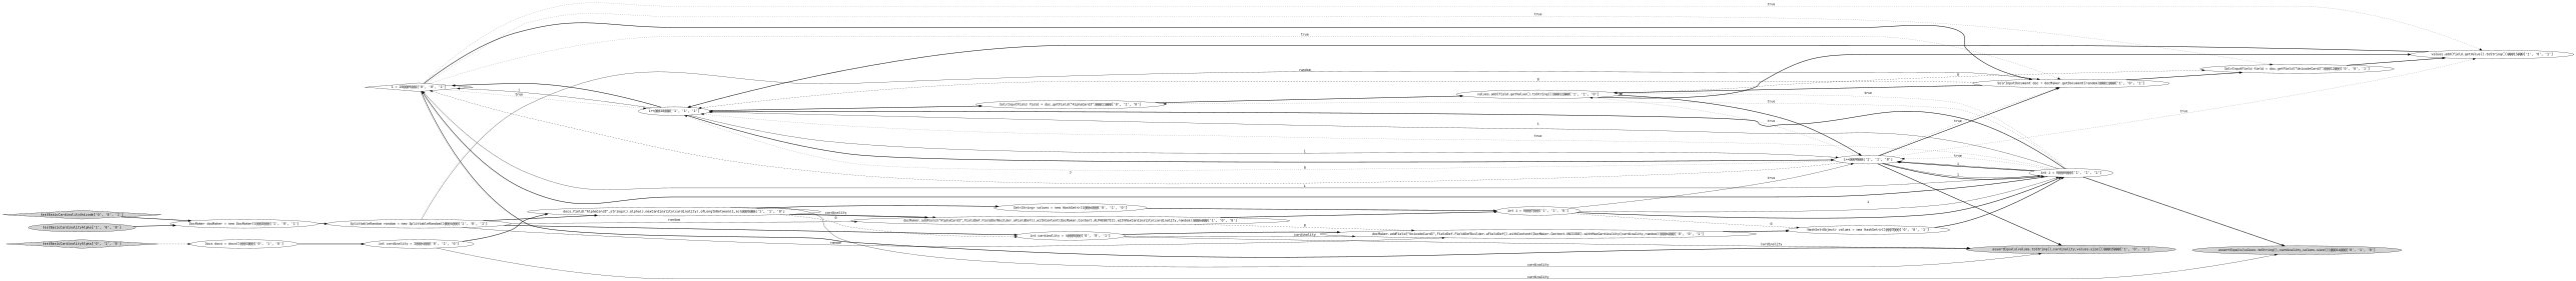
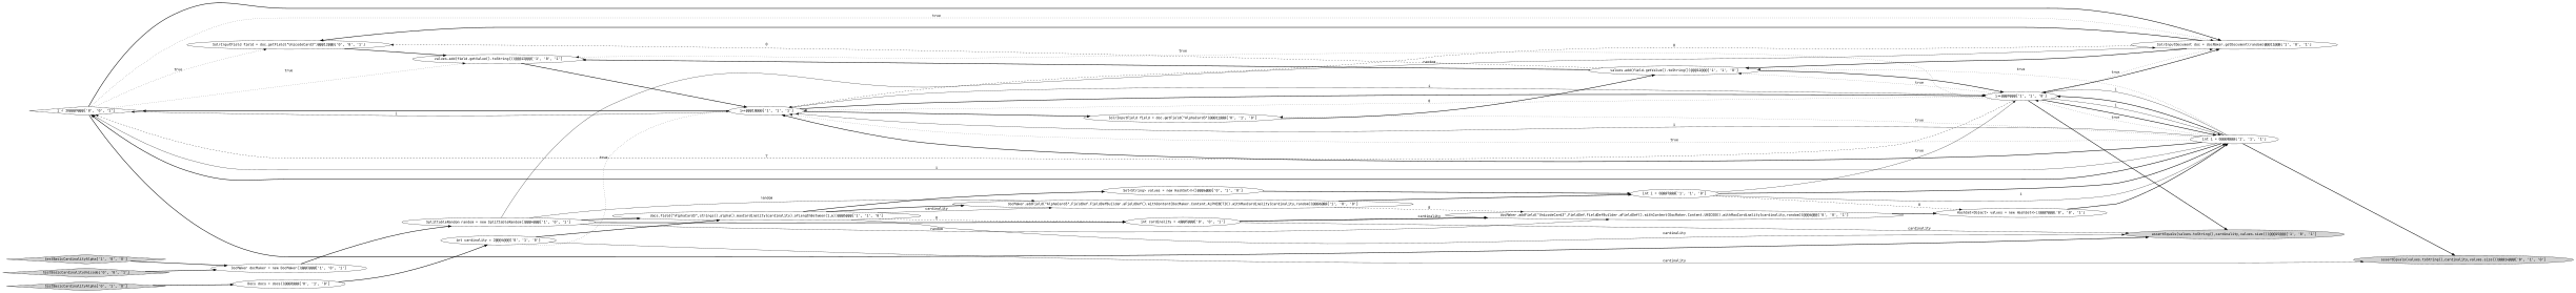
  digraph {
    fontname="JetBrains Mono"
    rankdir=LR
    node [fillcolor=white fontname="JetBrains Mono" shape=ellipse style=filled]
    edge [fontname="JetBrains Mono" style=bold]
    n1 [label="i < 20@@@9@@@['0', '0', '1']" shape=diamond]
    n2 [label="i++@@@10@@@['1', '1', '1']"]
    n3 [label="SolrInputField field = doc.getField(\"UnicodeCard3\")@@@12@@@['0', '0', '1']"]
    n4 [label="SolrInputDocument doc = docMaker.getDocument(random)@@@11@@@['1', '0', '1']"]
    n5 [fillcolor=lightgray label="assertEquals(values.toString(),cardinality,values.size())@@@15@@@['1', '0', '1']"]
    n6 [label="values.add(field.getValue().toString())@@@13@@@['1', '0', '1']"]
    n7 [label="i++@@@9@@@['1', '1', '0']"]
    n8 [label="SolrInputField field = doc.getField(\"AlphaCard3\")@@@11@@@['0', '1', '0']"]
    n9 [label="values.add(field.getValue().toString())@@@12@@@['1', '1', '0']"]
    n10 [label="int i = 0@@@8@@@['1', '1', '1']"]
    n11 [fillcolor=lightgray label="testBasicCardinalityUnicode['0', '0', '1']" shape=diamond]
    n12 [label="DocMaker docMaker = new DocMaker()@@@3@@@['1', '0', '1']"]
    n13 [label="SplittableRandom random = new SplittableRandom()@@@4@@@['1', '0', '1']"]
    n14 [fillcolor=lightgray label="assertEquals(values.toString(),cardinality,values.size())@@@14@@@['0', '1', '0']"]
    n15 [label="docs.field(\"AlphaCard3\",strings().alpha().maxCardinality(cardinality).ofLengthBetween(1,6))@@@5@@@['1', '1', '0']"]
    n16 [label="int cardinality = 4@@@5@@@['0', '0', '1']"]
    n17 [label="Set<String> values = new HashSet<>()@@@6@@@['0', '1', '0']"]
    n18 [label="docMaker.addField(\"AlphaCard3\",FieldDef.FieldDefBuilder.aFieldDef().withContent(DocMaker.Content.ALPHEBETIC).withMaxCardinality(cardinality,random))@@@6@@@['1', '0', '0']"]
    n19 [label="docMaker.addField(\"UnicodeCard3\",FieldDef.FieldDefBuilder.aFieldDef().withContent(DocMaker.Content.UNICODE).withMaxCardinality(cardinality,random))@@@6@@@['0', '0', '1']"]
    n20 [label="int i = 0@@@7@@@['1', '1', '0']"]
    n21 [fillcolor=lightgray label="testBasicCardinalityAlpha['0', '1', '0']" shape=diamond]
    n22 [label="Docs docs = docs()@@@3@@@['0', '1', '0']"]
    n23 [label="int cardinality = 2@@@4@@@['0', '1', '0']"]
    n24 [label="HashSet<Object> values = new HashSet<>()@@@7@@@['0', '0', '1']"]
-   n25 [fillcolor=lightgray label="testBasicCardinalityAlpha['1', '0', '0']"]
-   n1 -> n2 [label=true style=dotted]
+   n25 [fillcolor=lightgray label="testBasicCardinalityAlpha['1', '0', '0']" shape=diamond]
+   n23 -> n2 [label=true style=dotted]
    n1 -> n3 [label=true style=dotted]
    n1 -> n4
    n1 -> n4 [label=true style=dotted]
    n1 -> n5
    n1 -> n6 [label=true style=dotted]
    n2 -> n1
    n2 -> n1 [label=i style=solid]
    n2 -> n7 [label=i style=solid]
    n2 -> n7
    n2 -> n8
    n3 -> n6
    n4 -> n2 [label=0 style=dashed]
    n4 -> n3
    n4 -> n9
    n6 -> n2
    n7 -> n1 [label=7 style=dashed]
    n7 -> n2 [label=0 style=dotted]
    n7 -> n4 [label=true style=dotted]
    n7 -> n4
    n7 -> n5
    n7 -> n6 [label=true style=dotted]
    n7 -> n9 [label=true style=dotted]
    n7 -> n10 [label=i style=solid]
    n7 -> n10
    n8 -> n9
    n9 -> n3 [label=0 style=dashed]
    n9 -> n6
    n9 -> n7
    n10 -> n1 [label=i style=solid]
    n10 -> n1
    n10 -> n2
    n10 -> n2 [label=i style=solid]
    n10 -> n2 [label=true style=dotted]
    n10 -> n7 [label=true style=dotted]
    n10 -> n7 [label=i style=solid]
    n10 -> n7
    n10 -> n8 [label=true style=dotted]
    n10 -> n9 [label=true style=dotted]
    n10 -> n14
    n11 -> n12
    n12 -> n13
    n13 -> n4 [label=random style=solid]
    n13 -> n15
    n13 -> n16
    n13 -> n18 [label=random style=solid]
    n13 -> n19 [label=random style=solid]
    n15 -> n5 [label=cardinality style=solid]
    n15 -> n16 [label=0 style=dashed]
    n15 -> n17
    n15 -> n18 [label=cardinality style=solid]
    n15 -> n18
    n16 -> n5 [label=cardinality style=solid]
    n16 -> n19
    n16 -> n19 [label=cardinality style=solid]
    n17 -> n20
    n18 -> n19 [label=0 style=dashed]
    n18 -> n20
    n19 -> n24
    n20 -> n7 [label=true style=solid]
    n20 -> n10 [label=i style=solid]
    n20 -> n10
    n20 -> n24 [label=0 style=dashed]
-   n21 -> n22 [style=dashed]
+   n21 -> n22
    n22 -> n23
    n23 -> n14 [label=cardinality style=solid]
    n23 -> n15
    n24 -> n10
    n25 -> n12
  }
